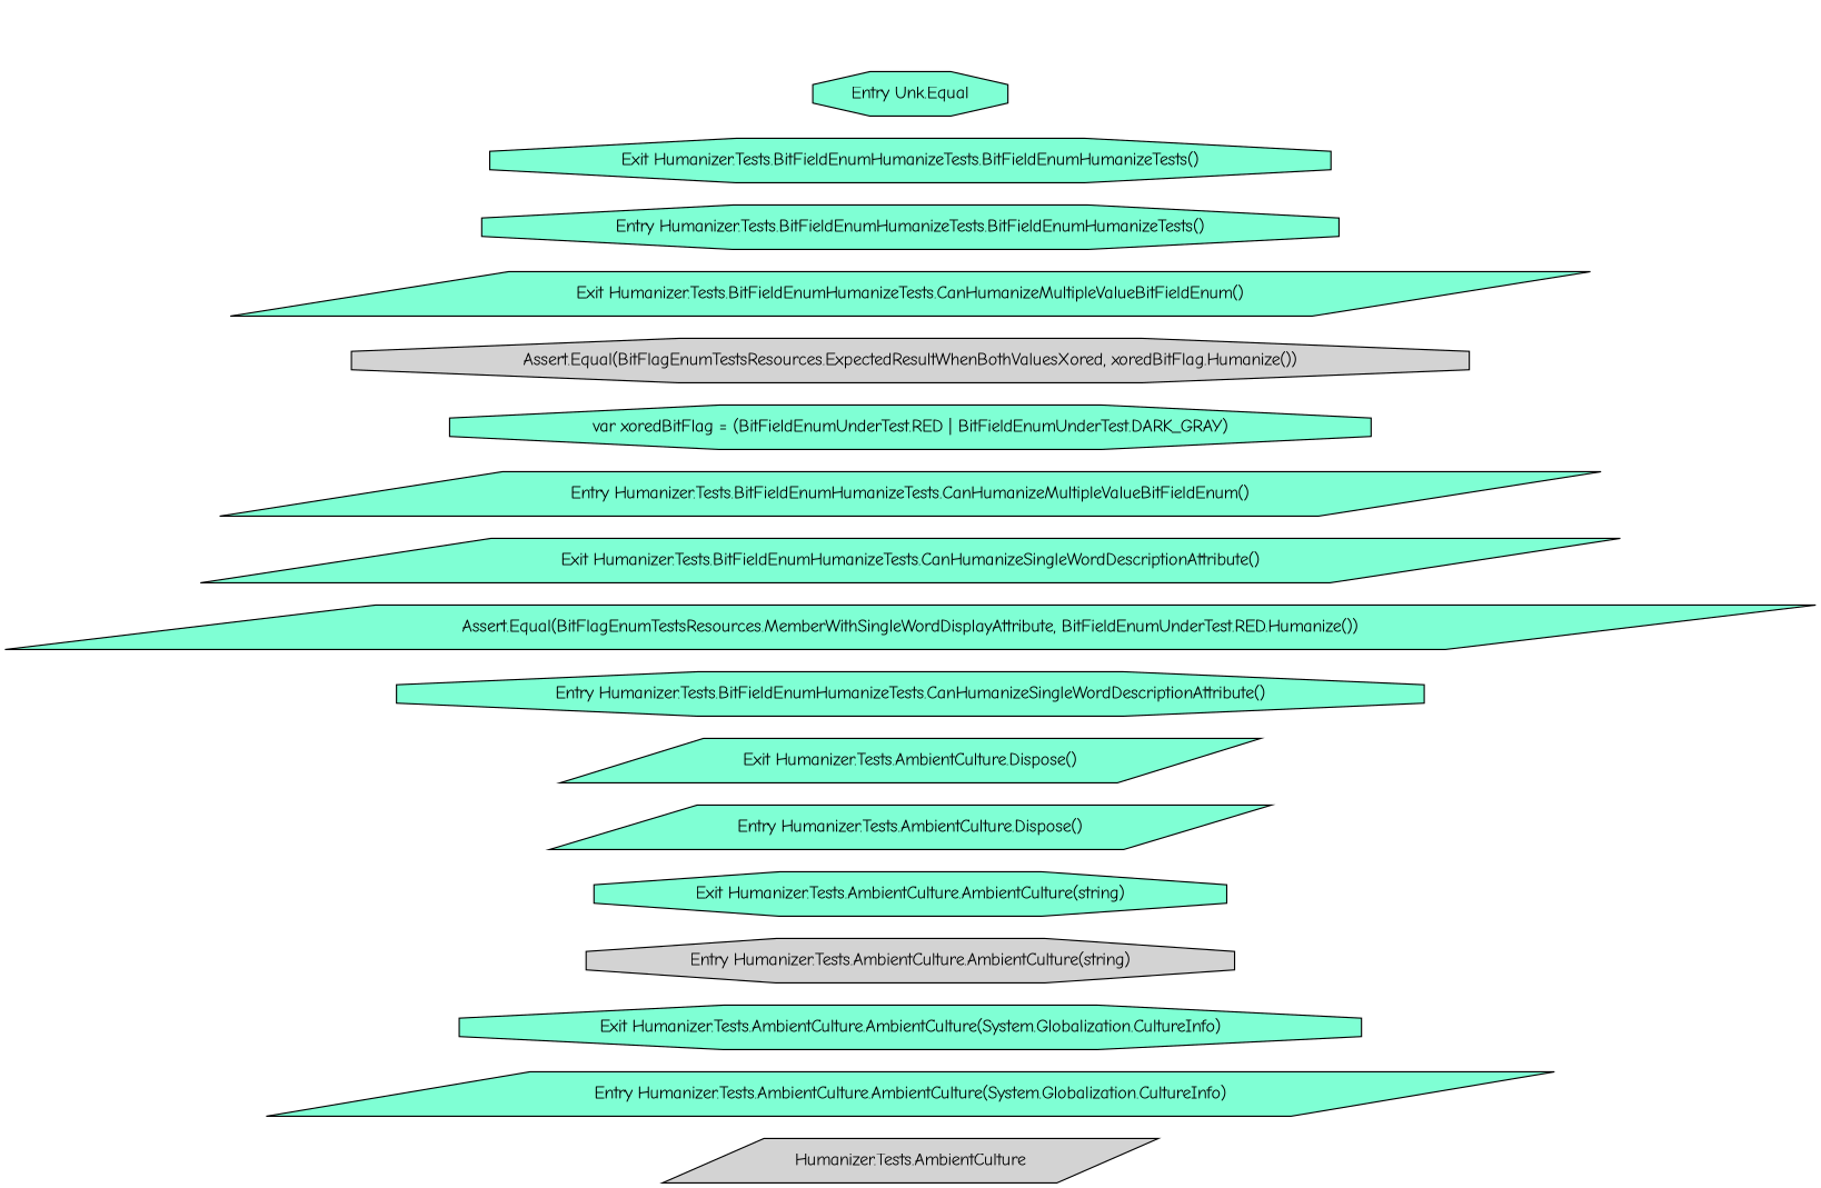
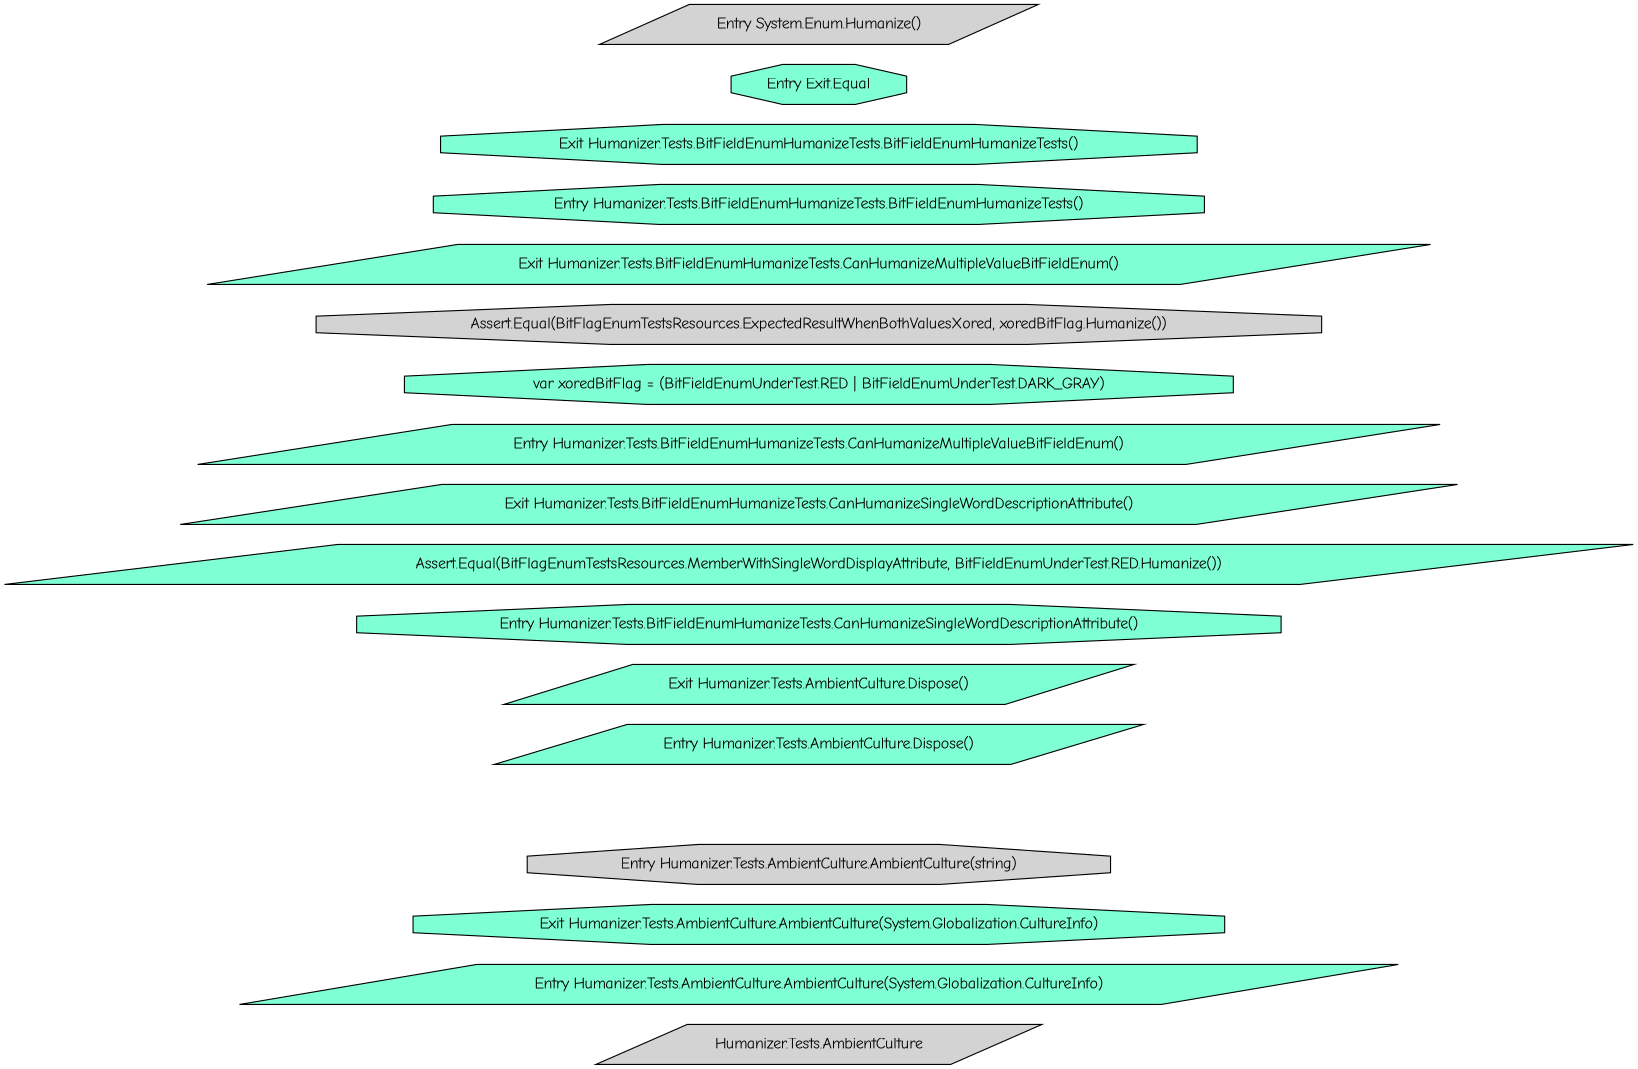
  digraph {
    rankdir=LR
    fontname="Comic Neue"
    node [style=filled fillcolor=aquamarine shape=parallelogram fontname="Comic Neue" cluster="Humanizer.Tests.BitFieldEnumHumanizeTests.CanHumanizeMultipleValueBitFieldEnum()" span="26-26" file="BitFieldEnumHumanizeTests.cs"]
    n1 [label="Humanizer.Tests.AmbientCulture" fillcolor=lightgrey cluster="" span="" file=""]
    n2 [cluster="Humanizer.Tests.AmbientCulture.AmbientCulture(System.Globalization.CultureInfo)" label="Entry Humanizer.Tests.AmbientCulture.AmbientCulture(System.Globalization.CultureInfo)" span="12-12" file=""]
    n3 [cluster="Humanizer.Tests.AmbientCulture.AmbientCulture(System.Globalization.CultureInfo)" label="Exit Humanizer.Tests.AmbientCulture.AmbientCulture(System.Globalization.CultureInfo)" span="12-12" shape=octagon file=""]
    n4 [cluster="Humanizer.Tests.AmbientCulture.AmbientCulture(string)" label="Entry Humanizer.Tests.AmbientCulture.AmbientCulture(string)" span="19-19" fillcolor=lightgrey shape=octagon file=""]
-   n5 [cluster="Humanizer.Tests.AmbientCulture.AmbientCulture(string)" label="Exit Humanizer.Tests.AmbientCulture.AmbientCulture(string)" span="19-19" shape=octagon file=""]
    n6 [cluster="Humanizer.Tests.AmbientCulture.Dispose()" label="Entry Humanizer.Tests.AmbientCulture.Dispose()" file=""]
    n7 [cluster="Humanizer.Tests.AmbientCulture.Dispose()" label="Exit Humanizer.Tests.AmbientCulture.Dispose()" file=""]
    n8 [cluster="Humanizer.Tests.BitFieldEnumHumanizeTests.CanHumanizeSingleWordDescriptionAttribute()" label="Entry Humanizer.Tests.BitFieldEnumHumanizeTests.CanHumanizeSingleWordDescriptionAttribute()" span="14-14" shape=octagon]
    n9 [cluster="Humanizer.Tests.BitFieldEnumHumanizeTests.CanHumanizeSingleWordDescriptionAttribute()" label="Assert.Equal(BitFlagEnumTestsResources.MemberWithSingleWordDisplayAttribute, BitFieldEnumUnderTest.RED.Humanize())" span="16-16"]
    n10 [cluster="Humanizer.Tests.BitFieldEnumHumanizeTests.CanHumanizeSingleWordDescriptionAttribute()" label="Exit Humanizer.Tests.BitFieldEnumHumanizeTests.CanHumanizeSingleWordDescriptionAttribute()" span="14-14"]
    n11 [label="Entry Humanizer.Tests.BitFieldEnumHumanizeTests.CanHumanizeMultipleValueBitFieldEnum()"]
    n12 [label="var xoredBitFlag = (BitFieldEnumUnderTest.RED | BitFieldEnumUnderTest.DARK_GRAY)" span="28-28" shape=octagon]
    n13 [label="Assert.Equal(BitFlagEnumTestsResources.ExpectedResultWhenBothValuesXored, xoredBitFlag.Humanize())" span="29-29" fillcolor=lightgrey shape=octagon]
    n14 [label="Exit Humanizer.Tests.BitFieldEnumHumanizeTests.CanHumanizeMultipleValueBitFieldEnum()"]
    n15 [cluster="Humanizer.Tests.BitFieldEnumHumanizeTests.BitFieldEnumHumanizeTests()" label="Entry Humanizer.Tests.BitFieldEnumHumanizeTests.BitFieldEnumHumanizeTests()" span="11-11" shape=octagon]
    n16 [cluster="Humanizer.Tests.BitFieldEnumHumanizeTests.BitFieldEnumHumanizeTests()" label="Exit Humanizer.Tests.BitFieldEnumHumanizeTests.BitFieldEnumHumanizeTests()" span="11-11" shape=octagon]
-   n17 [cluster="Unk.Equal" label="Entry Unk.Equal" shape=octagon span=""]
+   n17 [cluster="Unk.Equal" label="Entry Exit.Equal" shape=octagon span=""]
+   n18 [cluster="System.Enum.Humanize()" label="Entry System.Enum.Humanize()" span="23-23" fillcolor=lightgrey]
  }
